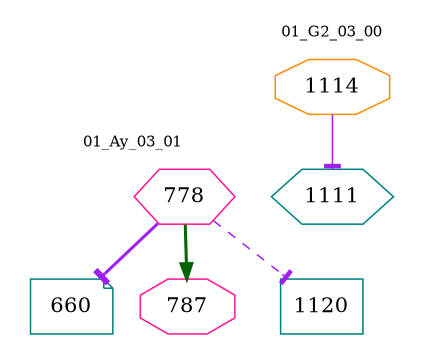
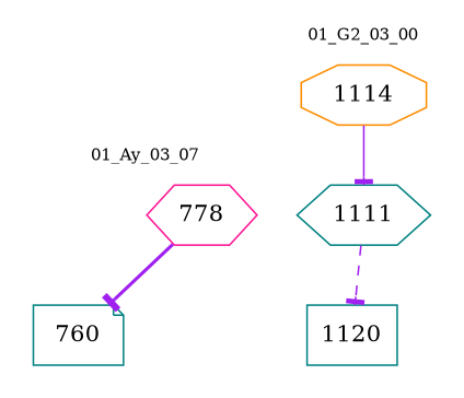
  digraph {
    node [color=teal shape=hexagon]
    edge [arrowhead=tee color=purple style=bold]
    n1 [color=deeppink label=778]
-   n2 [label=660 shape=note]
-   n3 [color=deeppink label=787 shape=octagon]
+   n2 [label=760 shape=note]
    n4 [label=1111]
    n5 [color=darkorange label=1114 shape=octagon]
    n6 [label=1120 shape=box]
    subgraph cluster_1 {
      color=white
      fontsize=10
-     label="01_Ay_03_01"
+     label="01_Ay_03_07"
      n1
      n2
-     n3
    }
    subgraph cluster_2 {
      color=white
      fontsize=10
      label="01_G2_03_00"
      n4
      n5
      n6
    }
    n1 -> n2
-   n1 -> n3 [arrowhead=normal color=darkgreen]
-   n1 -> n6 [style=dashed]
+   n4 -> n6 [style=dashed]
    n5 -> n4 [style=solid]
  }
